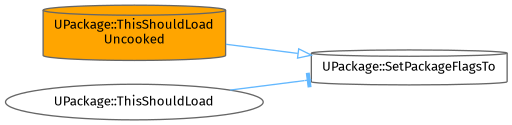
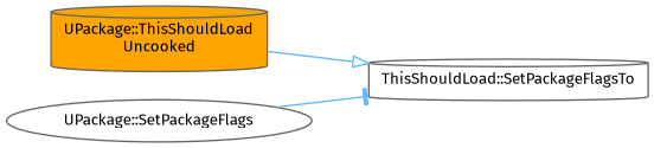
  digraph {
    fontname="Fira Sans"
    rankdir=LR
    node [color=grey40 fillcolor=white fontname="Fira Sans" fontsize=10 shape=cylinder style=filled]
    edge [color=steelblue1 fontname="Fira Sans" fontsize=10 labelfontname=Helvetica labelfontsize=10 style=solid]
    n1 [color=gray40 fillcolor=orange fontcolor=black height=0.2 label="UPackage::ThisShouldLoad\lUncooked" width=0.4]
-   n2 [height=0.2 label="UPackage::SetPackageFlagsTo" width=0.4]
-   n3 [height=0.2 label="UPackage::ThisShouldLoad" shape=ellipse width=0.4]
+   n2 [height=0.2 label="ThisShouldLoad::SetPackageFlagsTo" width=0.4]
+   n3 [height=0.2 label="UPackage::SetPackageFlags" shape=ellipse width=0.4]
    n1 -> n2 [arrowhead=onormal]
    n3 -> n2 [arrowhead=tee]
  }
